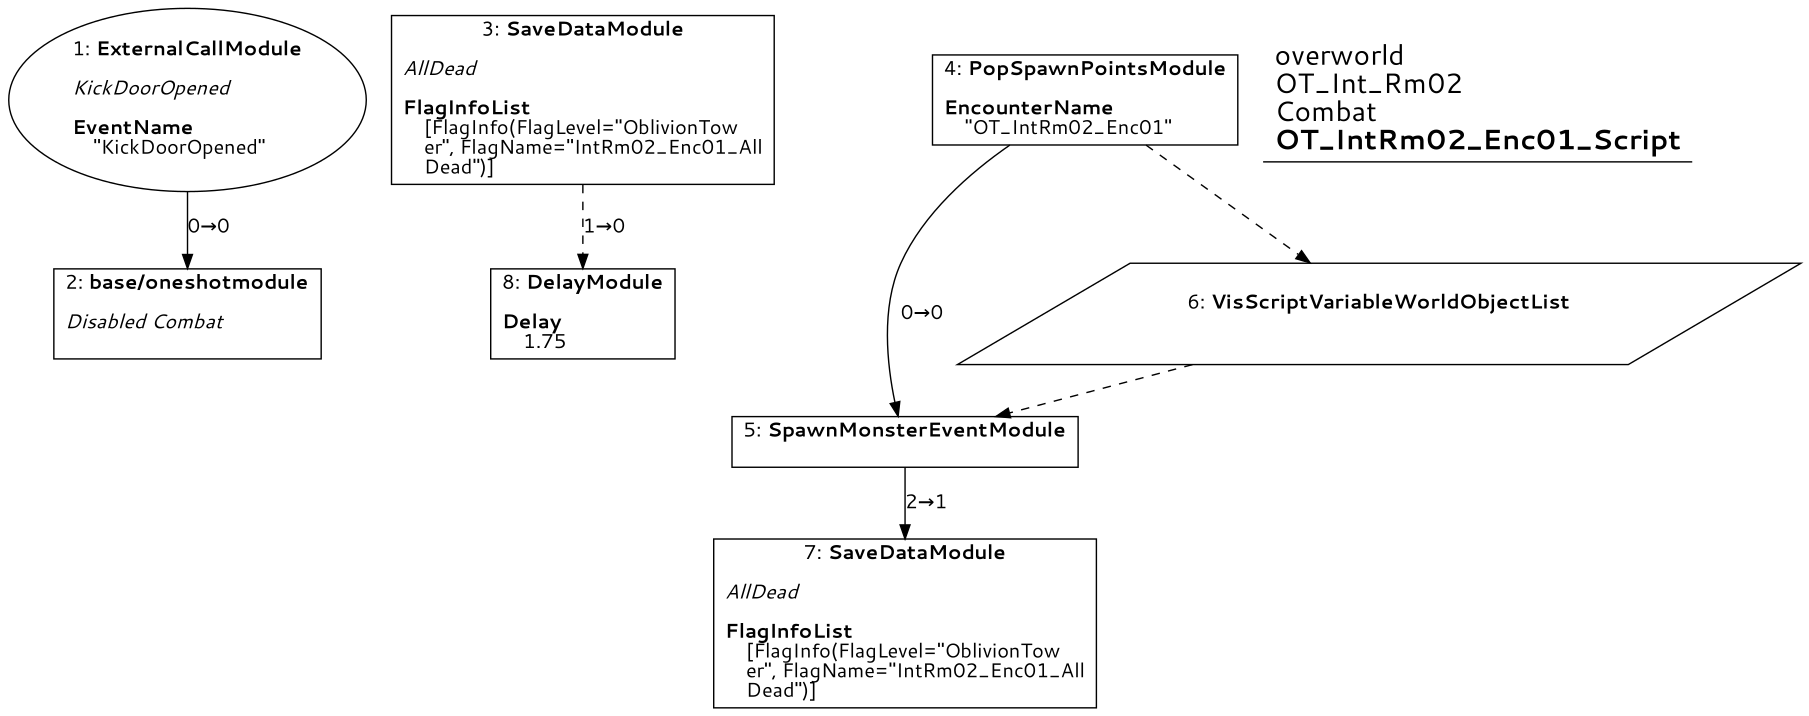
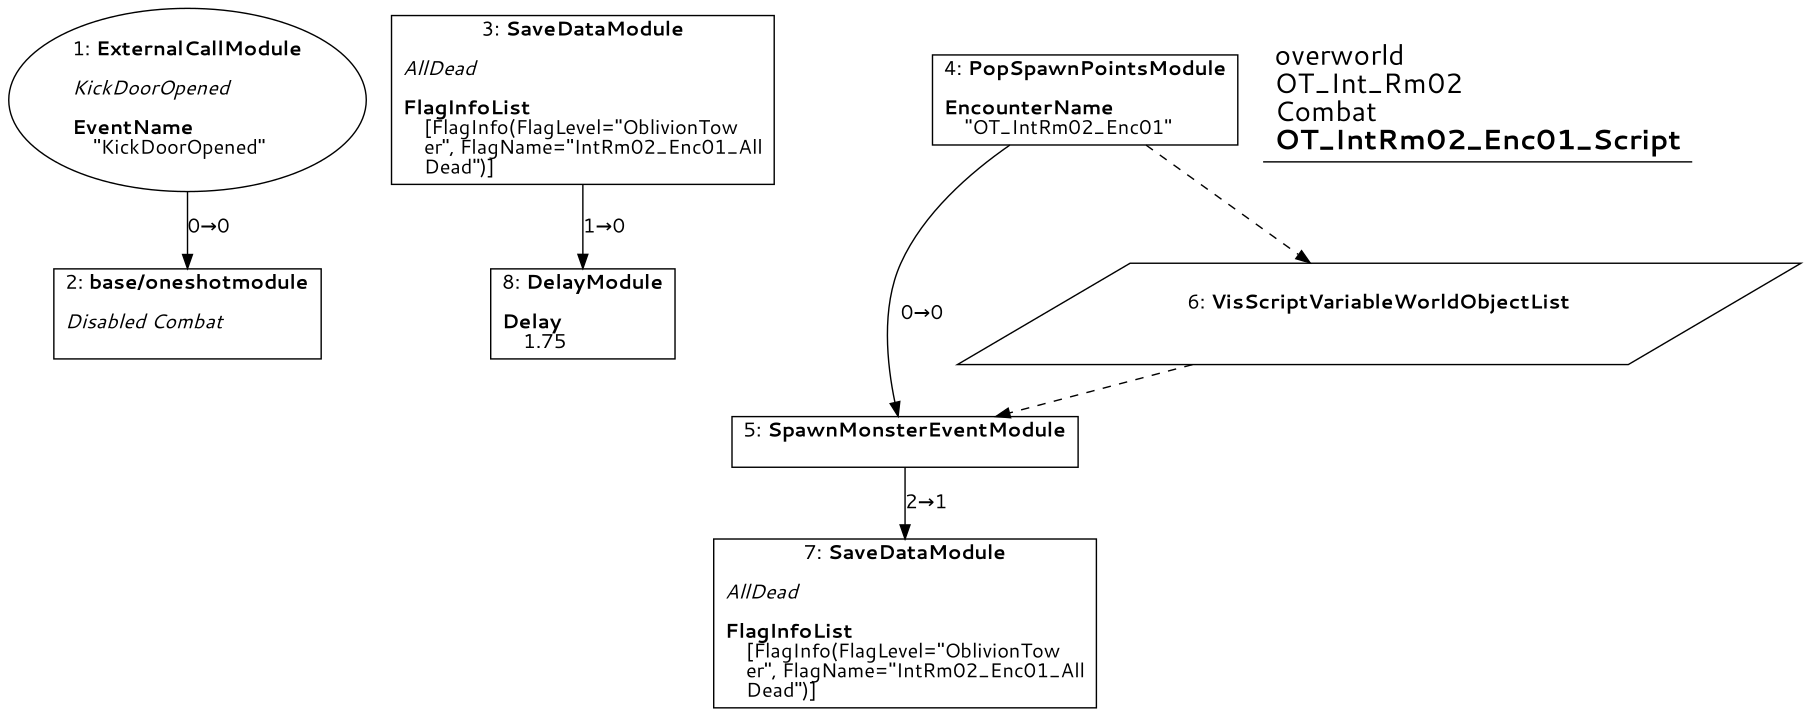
  digraph {
    fontname="Segoe UI"
    splines=spline
    node [fontname="Segoe UI" shape=box]
    edge [fontname="Segoe UI"]
    n1 [label=<1: <b>ExternalCallModule</b><br/><br/><i>KickDoorOpened<br align="left"/></i><br align="left"/><b>EventName</b><br align="left"/>    &quot;KickDoorOpened&quot;<br align="left"/>> shape=oval]
    n2 [label=<2: <b>base/oneshotmodule</b><br/><br/><i>Disabled Combat<br align="left"/></i><br align="left"/>>]
    n3 [label=<3: <b>SaveDataModule</b><br/><br/><i>AllDead<br align="left"/></i><br align="left"/><b>FlagInfoList</b><br align="left"/>    [FlagInfo(FlagLevel=&quot;OblivionTow<br align="left"/>    er&quot;, FlagName=&quot;IntRm02_Enc01_All<br align="left"/>    Dead&quot;)]<br align="left"/>>]
    n4 [label=<8: <b>DelayModule</b><br/><br/><b>Delay</b><br align="left"/>    1.75<br align="left"/>>]
    n5 [label=<4: <b>PopSpawnPointsModule</b><br/><br/><b>EncounterName</b><br align="left"/>    &quot;OT_IntRm02_Enc01&quot;<br align="left"/>>]
    n6 [label=<5: <b>SpawnMonsterEventModule</b><br/><br/>>]
    n7 [label=<6: <b>VisScriptVariableWorldObjectList</b><br/><br/>> shape=parallelogram]
    n8 [label=<7: <b>SaveDataModule</b><br/><br/><i>AllDead<br align="left"/></i><br align="left"/><b>FlagInfoList</b><br align="left"/>    [FlagInfo(FlagLevel=&quot;OblivionTow<br align="left"/>    er&quot;, FlagName=&quot;IntRm02_Enc01_All<br align="left"/>    Dead&quot;)]<br align="left"/>>]
    n9 [label=<<font point-size="20">overworld<br align="left"/>OT_Int_Rm02<br align="left"/>Combat<br align="left"/><b>OT_IntRm02_Enc01_Script</b><br align="left"/></font>> shape=underline]
    n1 -> n2 [label="0→0"]
-   n3 -> n4 [label="1→0" style=dashed]
+   n3 -> n4 [label="1→0"]
    n5 -> n6 [label="0→0"]
    n5 -> n7 [style=dashed]
    n6 -> n8 [label="2→1"]
    n7 -> n6 [style=dashed]
  }
